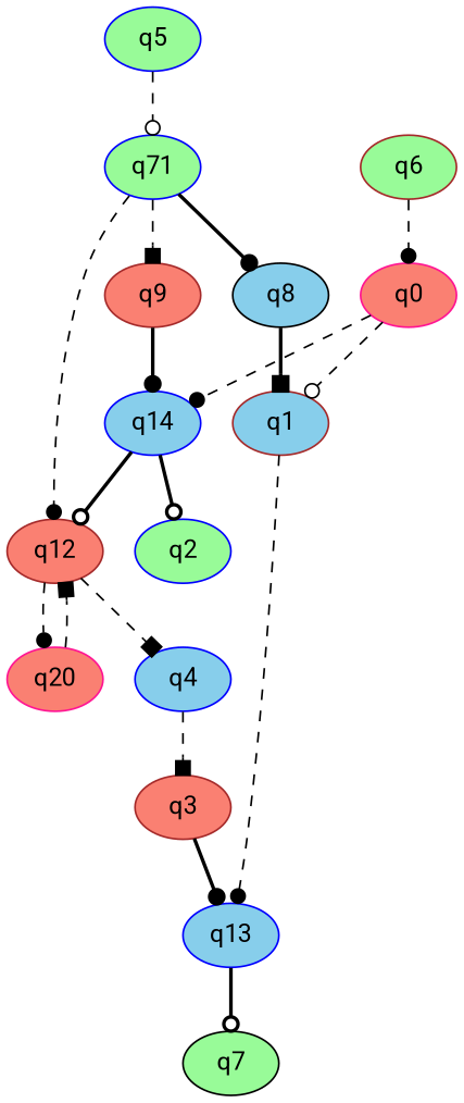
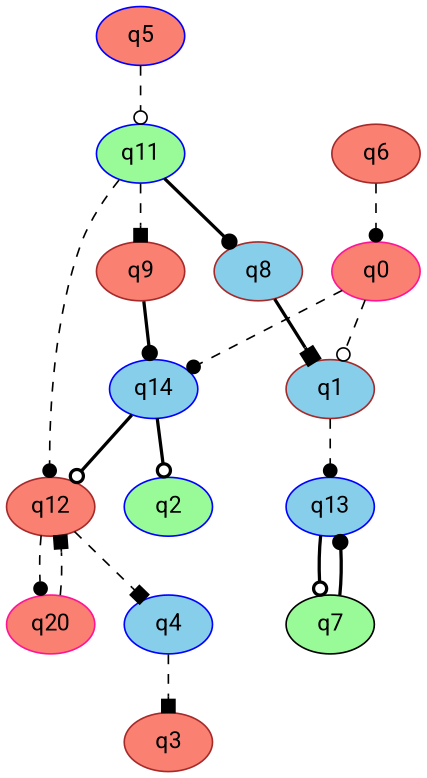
  digraph {
    fontname=Roboto
    node [color=blue fillcolor=salmon fontname=Roboto style=filled]
    edge [arrowhead=dot fontname=Roboto style=dashed]
-   q5 [fillcolor=palegreen initial=1]
-   q11 [fillcolor=palegreen label=q71]
-   q8 [color=black fillcolor=skyblue final=1]
+   q5 [initial=1]
+   q11 [fillcolor=palegreen]
+   q8 [color=brown fillcolor=skyblue final=1]
    q12 [color=brown]
    q9 [color=brown]
    q1 [color=brown fillcolor=skyblue]
    q13 [fillcolor=skyblue]
    q0 [color=deeppink]
    q14 [fillcolor=skyblue]
    q2 [fillcolor=palegreen]
    q7 [color=black fillcolor=palegreen]
    q4 [fillcolor=skyblue]
    n13 [color=deeppink label=q20]
    q3 [color=brown]
-   q6 [color=brown fillcolor=palegreen]
+   q6 [color=brown]
    q5 -> q11 [arrowhead=odot]
    q11 -> q8 [style=bold]
    q11 -> q12
    q11 -> q9 [arrowhead=box]
    q8 -> q1 [arrowhead=box style=bold]
    q12 -> q4 [arrowhead=box]
    q12 -> n13
    q9 -> q14 [style=bold]
    q1 -> q13
    q13 -> q7 [arrowhead=odot style=bold]
    q0 -> q1 [arrowhead=odot]
    q0 -> q14
    q14 -> q12 [arrowhead=odot style=bold]
    q14 -> q2 [arrowhead=odot style=bold]
-   q3 -> q13 [style=bold]
+   q7 -> q13 [style=bold]
    q4 -> q3 [arrowhead=box]
    n13 -> q12 [arrowhead=box]
    q6 -> q0
  }
